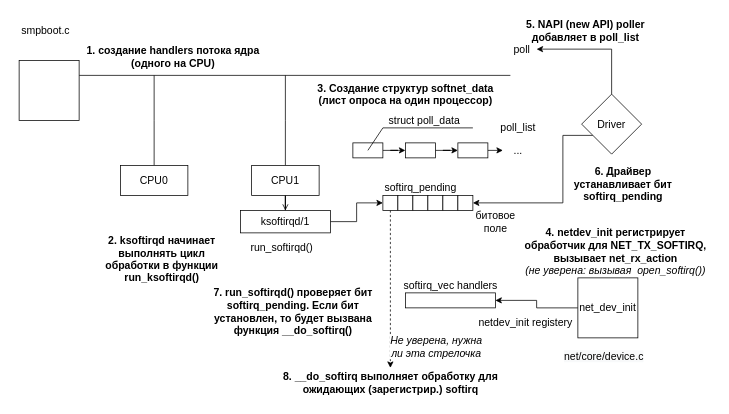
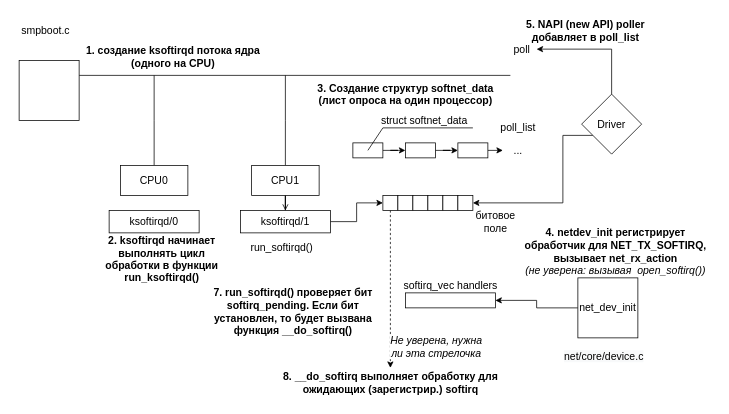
  <mxCell id="0" />
  <mxCell id="1" parent="0" />
  <mxCell id="2" value="smpboot.c" style="text;html=1;align=center;verticalAlign=middle;resizable=0;points=[];autosize=1;strokeColor=none;fillColor=none;fontSize=14;" vertex="1" parent="1"><mxGeometry x="20" y="30" width="80" height="20" as="geometry" /></mxCell>
  <mxCell id="3" style="edgeStyle=orthogonalEdgeStyle;rounded=0;orthogonalLoop=1;jettySize=auto;html=1;fontSize=14;endArrow=none;endFill=0;" edge="1" parent="1" source="4"><mxGeometry relative="1" as="geometry"><mxPoint x="680" y="100" as="targetPoint" /><Array as="points"><mxPoint x="680" y="100" /></Array></mxGeometry></mxCell>
  <mxCell id="4" value="" style="whiteSpace=wrap;html=1;aspect=fixed;fontSize=14;" vertex="1" parent="1"><mxGeometry x="25" y="80" width="80" height="80" as="geometry" /></mxCell>
- <mxCell id="5" value="1. создание handlers потока ядра&lt;br style=&quot;font-size: 14px;&quot;&gt;(одного на CPU)" style="text;html=1;align=center;verticalAlign=middle;resizable=0;points=[];autosize=1;strokeColor=none;fillColor=none;fontStyle=1;fontSize=14;" vertex="1" parent="1"><mxGeometry x="105" y="55" width="250" height="40" as="geometry" /></mxCell>
+ <mxCell id="5" value="1. создание ksoftirqd потока ядра&lt;br style=&quot;font-size: 14px;&quot;&gt;(одного на CPU)" style="text;html=1;align=center;verticalAlign=middle;resizable=0;points=[];autosize=1;strokeColor=none;fillColor=none;fontStyle=1;fontSize=14;" vertex="1" parent="1"><mxGeometry x="105" y="55" width="250" height="40" as="geometry" /></mxCell>
  <mxCell id="6" style="edgeStyle=orthogonalEdgeStyle;rounded=0;orthogonalLoop=1;jettySize=auto;html=1;fontSize=14;endArrow=none;endFill=0;" edge="1" parent="1" source="7"><mxGeometry relative="1" as="geometry"><mxPoint x="205" y="100" as="targetPoint" /></mxGeometry></mxCell>
  <mxCell id="7" value="CPU0" style="rounded=0;whiteSpace=wrap;html=1;fontSize=14;" vertex="1" parent="1"><mxGeometry x="160" y="220" width="90" height="40" as="geometry" /></mxCell>
+ <mxCell id="8" value="ksoftirqd/0" style="rounded=0;whiteSpace=wrap;html=1;fontSize=14;" vertex="1" parent="1"><mxGeometry x="145" y="280" width="120" height="30" as="geometry" /></mxCell>
  <mxCell id="9" style="edgeStyle=orthogonalEdgeStyle;rounded=0;orthogonalLoop=1;jettySize=auto;html=1;fontSize=14;endArrow=none;endFill=0;" edge="1" parent="1" source="11"><mxGeometry relative="1" as="geometry"><mxPoint x="380" y="100" as="targetPoint" /></mxGeometry></mxCell>
  <mxCell id="10" style="edgeStyle=orthogonalEdgeStyle;rounded=0;orthogonalLoop=1;jettySize=auto;html=1;entryX=0.5;entryY=0;entryDx=0;entryDy=0;fontSize=14;endArrow=open;endFill=1;" edge="1" parent="1" source="11" target="13"><mxGeometry relative="1" as="geometry" /></mxCell>
  <mxCell id="11" value="CPU1" style="rounded=0;whiteSpace=wrap;html=1;fontSize=14;" vertex="1" parent="1"><mxGeometry x="335" y="220" width="90" height="40" as="geometry" /></mxCell>
  <mxCell id="12" style="edgeStyle=orthogonalEdgeStyle;rounded=0;orthogonalLoop=1;jettySize=auto;html=1;entryX=0;entryY=0.5;entryDx=0;entryDy=0;fontSize=14;" edge="1" parent="1" source="13" target="17"><mxGeometry relative="1" as="geometry" /></mxCell>
  <mxCell id="13" value="ksoftirqd/1" style="rounded=0;whiteSpace=wrap;html=1;fontSize=14;" vertex="1" parent="1"><mxGeometry x="320" y="280" width="120" height="30" as="geometry" /></mxCell>
  <mxCell id="14" value="run_softirqd()" style="text;html=1;align=center;verticalAlign=middle;resizable=0;points=[];autosize=1;strokeColor=none;fillColor=none;fontSize=14;" vertex="1" parent="1"><mxGeometry x="325" y="320" width="100" height="20" as="geometry" /></mxCell>
  <mxCell id="15" style="edgeStyle=orthogonalEdgeStyle;rounded=0;orthogonalLoop=1;jettySize=auto;html=1;fontSize=14;endArrow=classic;endFill=1;dashed=1;" edge="1" parent="1" source="17" target="50"><mxGeometry relative="1" as="geometry" /></mxCell>
  <mxCell id="16" value="Не уверена, нужна &lt;br&gt;ли эта стрелочка" style="edgeLabel;html=1;align=center;verticalAlign=middle;resizable=0;points=[];fontSize=14;fontStyle=2" vertex="1" connectable="0" parent="15"><mxGeometry x="0.663" y="-2" relative="1" as="geometry"><mxPoint x="62" y="6" as="offset" /></mxGeometry></mxCell>
  <mxCell id="17" value="" style="rounded=0;whiteSpace=wrap;html=1;fontSize=14;" vertex="1" parent="1"><mxGeometry x="510" y="260" width="20" height="20" as="geometry" /></mxCell>
  <mxCell id="18" value="" style="rounded=0;whiteSpace=wrap;html=1;fontSize=14;" vertex="1" parent="1"><mxGeometry x="530" y="260" width="20" height="20" as="geometry" /></mxCell>
  <mxCell id="19" value="" style="rounded=0;whiteSpace=wrap;html=1;fontSize=14;" vertex="1" parent="1"><mxGeometry x="550" y="260" width="20" height="20" as="geometry" /></mxCell>
  <mxCell id="20" value="" style="rounded=0;whiteSpace=wrap;html=1;fontSize=14;" vertex="1" parent="1"><mxGeometry x="570" y="260" width="20" height="20" as="geometry" /></mxCell>
  <mxCell id="21" value="" style="rounded=0;whiteSpace=wrap;html=1;fontSize=14;" vertex="1" parent="1"><mxGeometry x="590" y="260" width="20" height="20" as="geometry" /></mxCell>
  <mxCell id="22" value="" style="rounded=0;whiteSpace=wrap;html=1;fontSize=14;" vertex="1" parent="1"><mxGeometry x="610" y="260" width="20" height="20" as="geometry" /></mxCell>
- <mxCell id="23" value="softirq_pending" style="text;html=1;align=center;verticalAlign=middle;resizable=0;points=[];autosize=1;strokeColor=none;fillColor=none;fontSize=14;" vertex="1" parent="1"><mxGeometry x="505" y="240" width="110" height="20" as="geometry" /></mxCell>
  <mxCell id="24" value="битовое &lt;br style=&quot;font-size: 14px;&quot;&gt;поле" style="text;html=1;align=center;verticalAlign=middle;resizable=0;points=[];autosize=1;strokeColor=none;fillColor=none;fontSize=14;" vertex="1" parent="1"><mxGeometry x="625" y="275" width="70" height="40" as="geometry" /></mxCell>
  <mxCell id="25" style="edgeStyle=orthogonalEdgeStyle;rounded=0;orthogonalLoop=1;jettySize=auto;html=1;entryX=0;entryY=0.5;entryDx=0;entryDy=0;fontSize=14;" edge="1" parent="1" source="26" target="28"><mxGeometry relative="1" as="geometry" /></mxCell>
  <mxCell id="26" value="" style="rounded=0;whiteSpace=wrap;html=1;fontSize=14;" vertex="1" parent="1"><mxGeometry x="470" y="190" width="40" height="20" as="geometry" /></mxCell>
  <mxCell id="27" style="edgeStyle=orthogonalEdgeStyle;rounded=0;orthogonalLoop=1;jettySize=auto;html=1;entryX=0;entryY=0.5;entryDx=0;entryDy=0;fontSize=14;" edge="1" parent="1" source="28" target="30"><mxGeometry relative="1" as="geometry" /></mxCell>
  <mxCell id="28" value="" style="rounded=0;whiteSpace=wrap;html=1;fontSize=14;" vertex="1" parent="1"><mxGeometry x="540" y="190" width="40" height="20" as="geometry" /></mxCell>
  <mxCell id="29" style="edgeStyle=orthogonalEdgeStyle;rounded=0;orthogonalLoop=1;jettySize=auto;html=1;fontSize=14;" edge="1" parent="1" source="30"><mxGeometry relative="1" as="geometry"><mxPoint x="670" y="200" as="targetPoint" /></mxGeometry></mxCell>
  <mxCell id="30" value="" style="rounded=0;whiteSpace=wrap;html=1;fontSize=14;" vertex="1" parent="1"><mxGeometry x="610" y="190" width="40" height="20" as="geometry" /></mxCell>
  <mxCell id="31" value="..." style="text;html=1;align=center;verticalAlign=middle;resizable=0;points=[];autosize=1;strokeColor=none;fillColor=none;strokeWidth=4;fontSize=14;" vertex="1" parent="1"><mxGeometry x="675" y="190" width="30" height="20" as="geometry" /></mxCell>
  <mxCell id="32" value="poll_list" style="text;html=1;align=center;verticalAlign=middle;resizable=0;points=[];autosize=1;strokeColor=none;fillColor=none;fontSize=14;" vertex="1" parent="1"><mxGeometry x="660" y="160" width="60" height="20" as="geometry" /></mxCell>
  <mxCell id="33" value="" style="endArrow=none;html=1;rounded=0;fontSize=14;" edge="1" parent="1"><mxGeometry width="50" height="50" relative="1" as="geometry"><mxPoint x="490" y="200" as="sourcePoint" /><mxPoint x="630" y="170" as="targetPoint" /><Array as="points"><mxPoint x="510" y="170" /></Array></mxGeometry></mxCell>
- <mxCell id="34" value="struct poll_data" style="text;html=1;align=center;verticalAlign=middle;resizable=0;points=[];autosize=1;strokeColor=none;fillColor=none;fontSize=14;" vertex="1" parent="1"><mxGeometry x="500" y="150" width="130" height="20" as="geometry" /></mxCell>
+ <mxCell id="34" value="struct softnet_data" style="text;html=1;align=center;verticalAlign=middle;resizable=0;points=[];autosize=1;strokeColor=none;fillColor=none;fontSize=14;" vertex="1" parent="1"><mxGeometry x="500" y="150" width="130" height="20" as="geometry" /></mxCell>
  <mxCell id="35" value="2. ksoftirqd начинает &lt;br style=&quot;font-size: 14px;&quot;&gt;выполнять цикл &lt;br style=&quot;font-size: 14px;&quot;&gt;обработки в функции &lt;br style=&quot;font-size: 14px;&quot;&gt;run_ksoftirqd()" style="text;html=1;align=center;verticalAlign=middle;resizable=0;points=[];autosize=1;strokeColor=none;fillColor=none;fontSize=14;fontStyle=1" vertex="1" parent="1"><mxGeometry x="130" y="310" width="170" height="70" as="geometry" /></mxCell>
  <mxCell id="36" style="edgeStyle=orthogonalEdgeStyle;rounded=0;orthogonalLoop=1;jettySize=auto;html=1;fontSize=14;endArrow=classic;endFill=1;" edge="1" parent="1" source="38"><mxGeometry relative="1" as="geometry"><mxPoint x="715" y="65" as="targetPoint" /><Array as="points"><mxPoint x="815" y="65" /></Array></mxGeometry></mxCell>
  <mxCell id="37" style="edgeStyle=orthogonalEdgeStyle;rounded=0;orthogonalLoop=1;jettySize=auto;html=1;entryX=1;entryY=0.5;entryDx=0;entryDy=0;fontSize=14;endArrow=classic;endFill=1;" edge="1" parent="1" source="38" target="22"><mxGeometry relative="1" as="geometry"><Array as="points"><mxPoint x="750" y="180" /><mxPoint x="750" y="270" /></Array></mxGeometry></mxCell>
  <mxCell id="38" value="Driver" style="rhombus;whiteSpace=wrap;html=1;aspect=fixed;fontSize=14;" vertex="1" parent="1"><mxGeometry x="775" y="125" width="80" height="80" as="geometry" /></mxCell>
  <mxCell id="39" value="3. Создание структур softnet_data &lt;br&gt;(лист опроса на один процессор)" style="text;html=1;align=center;verticalAlign=middle;resizable=0;points=[];autosize=1;strokeColor=none;fillColor=none;fontSize=14;fontStyle=1" vertex="1" parent="1"><mxGeometry x="415" y="105" width="250" height="40" as="geometry" /></mxCell>
  <mxCell id="40" style="edgeStyle=orthogonalEdgeStyle;rounded=0;orthogonalLoop=1;jettySize=auto;html=1;entryX=1;entryY=0.5;entryDx=0;entryDy=0;fontSize=14;endArrow=classic;endFill=1;" edge="1" parent="1" source="41" target="42"><mxGeometry relative="1" as="geometry" /></mxCell>
  <mxCell id="41" value="net_dev_init" style="whiteSpace=wrap;html=1;aspect=fixed;fontSize=14;" vertex="1" parent="1"><mxGeometry x="770" y="370" width="80" height="80" as="geometry" /></mxCell>
  <mxCell id="42" value="" style="rounded=0;whiteSpace=wrap;html=1;fontSize=14;" vertex="1" parent="1"><mxGeometry x="540" y="390" width="120" height="20" as="geometry" /></mxCell>
  <mxCell id="43" value="softirq_vec handlers" style="text;html=1;align=center;verticalAlign=middle;resizable=0;points=[];autosize=1;strokeColor=none;fillColor=none;fontSize=14;" vertex="1" parent="1"><mxGeometry x="530" y="370" width="140" height="20" as="geometry" /></mxCell>
- <mxCell id="44" value="netdev_init registery" style="text;html=1;align=center;verticalAlign=middle;resizable=0;points=[];autosize=1;strokeColor=none;fillColor=none;fontSize=14;" vertex="1" parent="1"><mxGeometry x="630" y="420" width="140" height="20" as="geometry" /></mxCell>
  <mxCell id="45" value="4. netdev_init регистрирует &lt;br&gt;обработчик для&amp;nbsp;NET_TX_SOFTIRQ, &lt;br style=&quot;font-size: 14px;&quot;&gt;вызывает net_rx_action&lt;br&gt;&lt;i style=&quot;font-weight: normal;&quot;&gt;(не уверена: вызывая&amp;nbsp; open_softirq())&lt;/i&gt;" style="text;html=1;align=center;verticalAlign=middle;resizable=0;points=[];autosize=1;strokeColor=none;fillColor=none;fontSize=14;fontStyle=1" vertex="1" parent="1"><mxGeometry x="690" y="300" width="260" height="70" as="geometry" /></mxCell>
  <mxCell id="46" value="poll" style="text;html=1;align=center;verticalAlign=middle;resizable=0;points=[];autosize=1;strokeColor=none;fillColor=none;fontSize=14;" vertex="1" parent="1"><mxGeometry x="675" y="55" width="40" height="20" as="geometry" /></mxCell>
  <mxCell id="47" value="5. NAPI (new API) poller&lt;br style=&quot;font-size: 14px;&quot;&gt;добавляет в poll_list" style="text;html=1;align=center;verticalAlign=middle;resizable=0;points=[];autosize=1;strokeColor=none;fillColor=none;fontSize=14;fontStyle=1" vertex="1" parent="1"><mxGeometry x="695" y="20" width="170" height="40" as="geometry" /></mxCell>
- <mxCell id="48" value="6.&amp;nbsp;Драйвер &lt;br&gt;устанавливает бит &lt;br&gt;softirq_pending" style="text;html=1;align=center;verticalAlign=middle;resizable=0;points=[];autosize=1;strokeColor=none;fillColor=none;fontSize=14;fontStyle=1" vertex="1" parent="1"><mxGeometry x="755" y="215" width="150" height="60" as="geometry" /></mxCell>
  <mxCell id="49" value="7. run_softirqd() проверяет бит &lt;br style=&quot;font-size: 14px;&quot;&gt;softirq_pending. Если бит &lt;br style=&quot;font-size: 14px;&quot;&gt;установлен, то будет вызвана&lt;br style=&quot;font-size: 14px;&quot;&gt;функция __do_softirq()" style="text;html=1;align=center;verticalAlign=middle;resizable=0;points=[];autosize=1;strokeColor=none;fillColor=none;fontSize=14;fontStyle=1" vertex="1" parent="1"><mxGeometry x="275" y="380" width="230" height="70" as="geometry" /></mxCell>
  <mxCell id="50" value="8. __do_softirq выполняет обработку для &lt;br style=&quot;font-size: 14px;&quot;&gt;ожидающих (зарегистрир.) softirq" style="text;html=1;align=center;verticalAlign=middle;resizable=0;points=[];autosize=1;strokeColor=none;fillColor=none;fontSize=14;fontStyle=1" vertex="1" parent="1"><mxGeometry x="370" y="490" width="300" height="40" as="geometry" /></mxCell>
  <mxCell id="51" value="&lt;span style=&quot;color: rgb(0, 0, 0); font-family: Helvetica; font-size: 14px; font-variant-ligatures: normal; font-variant-caps: normal; font-weight: 400; letter-spacing: normal; orphans: 2; text-align: center; text-indent: 0px; text-transform: none; widows: 2; word-spacing: 0px; -webkit-text-stroke-width: 0px; background-color: rgb(248, 249, 250); text-decoration-thickness: initial; text-decoration-style: initial; text-decoration-color: initial; float: none; display: inline !important;&quot;&gt;net/core/device.с&lt;/span&gt;" style="text;whiteSpace=wrap;html=1;fontSize=14;fontStyle=0" vertex="1" parent="1"><mxGeometry x="750" y="460" width="120" height="30" as="geometry" /></mxCell>
